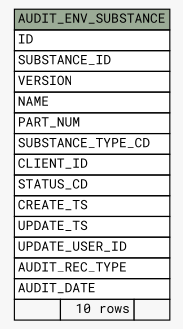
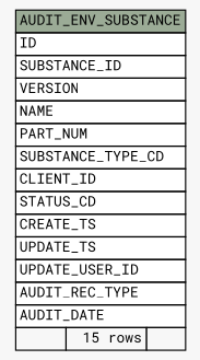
  digraph {
    bgcolor="#f7f7f7"
    fontname="Roboto Mono"
    fontsize=11
    nodesep=0.18
    rankdir=TB
    ranksep=0.46
-   n1 [fontname="Roboto Mono" fontsize=11 label=<     <TABLE BORDER="0" CELLBORDER="1" CELLSPACING="0" BGCOLOR="#ffffff">       <TR><TD COLSPAN="3" BGCOLOR="#9bab96" ALIGN="CENTER">AUDIT_ENV_SUBSTANCE</TD></TR>       <TR><TD PORT="ID" COLSPAN="3" ALIGN="LEFT">ID</TD></TR>       <TR><TD PORT="SUBSTANCE_ID" COLSPAN="3" ALIGN="LEFT">SUBSTANCE_ID</TD></TR>       <TR><TD PORT="VERSION" COLSPAN="3" ALIGN="LEFT">VERSION</TD></TR>       <TR><TD PORT="NAME" COLSPAN="3" ALIGN="LEFT">NAME</TD></TR>       <TR><TD PORT="PART_NUM" COLSPAN="3" ALIGN="LEFT">PART_NUM</TD></TR>       <TR><TD PORT="SUBSTANCE_TYPE_CD" COLSPAN="3" ALIGN="LEFT">SUBSTANCE_TYPE_CD</TD></TR>       <TR><TD PORT="CLIENT_ID" COLSPAN="3" ALIGN="LEFT">CLIENT_ID</TD></TR>       <TR><TD PORT="STATUS_CD" COLSPAN="3" ALIGN="LEFT">STATUS_CD</TD></TR>       <TR><TD PORT="CREATE_TS" COLSPAN="3" ALIGN="LEFT">CREATE_TS</TD></TR>       <TR><TD PORT="UPDATE_TS" COLSPAN="3" ALIGN="LEFT">UPDATE_TS</TD></TR>       <TR><TD PORT="UPDATE_USER_ID" COLSPAN="3" ALIGN="LEFT">UPDATE_USER_ID</TD></TR>       <TR><TD PORT="AUDIT_REC_TYPE" COLSPAN="3" ALIGN="LEFT">AUDIT_REC_TYPE</TD></TR>       <TR><TD PORT="AUDIT_DATE" COLSPAN="3" ALIGN="LEFT">AUDIT_DATE</TD></TR>       <TR><TD ALIGN="LEFT" BGCOLOR="#f7f7f7">  </TD><TD ALIGN="RIGHT" BGCOLOR="#f7f7f7">10 rows</TD><TD ALIGN="RIGHT" BGCOLOR="#f7f7f7">  </TD></TR>     </TABLE>> shape=plaintext]
+   n1 [fontname="Roboto Mono" fontsize=11 label=<     <TABLE BORDER="0" CELLBORDER="1" CELLSPACING="0" BGCOLOR="#ffffff">       <TR><TD COLSPAN="3" BGCOLOR="#9bab96" ALIGN="CENTER">AUDIT_ENV_SUBSTANCE</TD></TR>       <TR><TD PORT="ID" COLSPAN="3" ALIGN="LEFT">ID</TD></TR>       <TR><TD PORT="SUBSTANCE_ID" COLSPAN="3" ALIGN="LEFT">SUBSTANCE_ID</TD></TR>       <TR><TD PORT="VERSION" COLSPAN="3" ALIGN="LEFT">VERSION</TD></TR>       <TR><TD PORT="NAME" COLSPAN="3" ALIGN="LEFT">NAME</TD></TR>       <TR><TD PORT="PART_NUM" COLSPAN="3" ALIGN="LEFT">PART_NUM</TD></TR>       <TR><TD PORT="SUBSTANCE_TYPE_CD" COLSPAN="3" ALIGN="LEFT">SUBSTANCE_TYPE_CD</TD></TR>       <TR><TD PORT="CLIENT_ID" COLSPAN="3" ALIGN="LEFT">CLIENT_ID</TD></TR>       <TR><TD PORT="STATUS_CD" COLSPAN="3" ALIGN="LEFT">STATUS_CD</TD></TR>       <TR><TD PORT="CREATE_TS" COLSPAN="3" ALIGN="LEFT">CREATE_TS</TD></TR>       <TR><TD PORT="UPDATE_TS" COLSPAN="3" ALIGN="LEFT">UPDATE_TS</TD></TR>       <TR><TD PORT="UPDATE_USER_ID" COLSPAN="3" ALIGN="LEFT">UPDATE_USER_ID</TD></TR>       <TR><TD PORT="AUDIT_REC_TYPE" COLSPAN="3" ALIGN="LEFT">AUDIT_REC_TYPE</TD></TR>       <TR><TD PORT="AUDIT_DATE" COLSPAN="3" ALIGN="LEFT">AUDIT_DATE</TD></TR>       <TR><TD ALIGN="LEFT" BGCOLOR="#f7f7f7">  </TD><TD ALIGN="RIGHT" BGCOLOR="#f7f7f7">15 rows</TD><TD ALIGN="RIGHT" BGCOLOR="#f7f7f7">  </TD></TR>     </TABLE>> shape=plaintext]
  }
